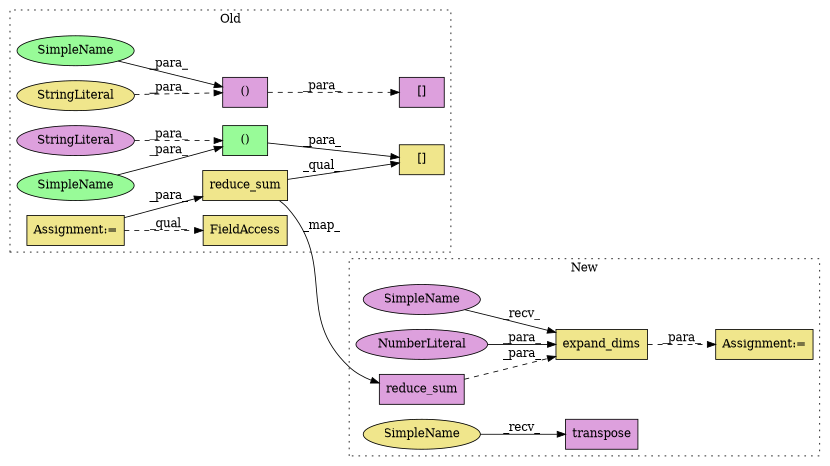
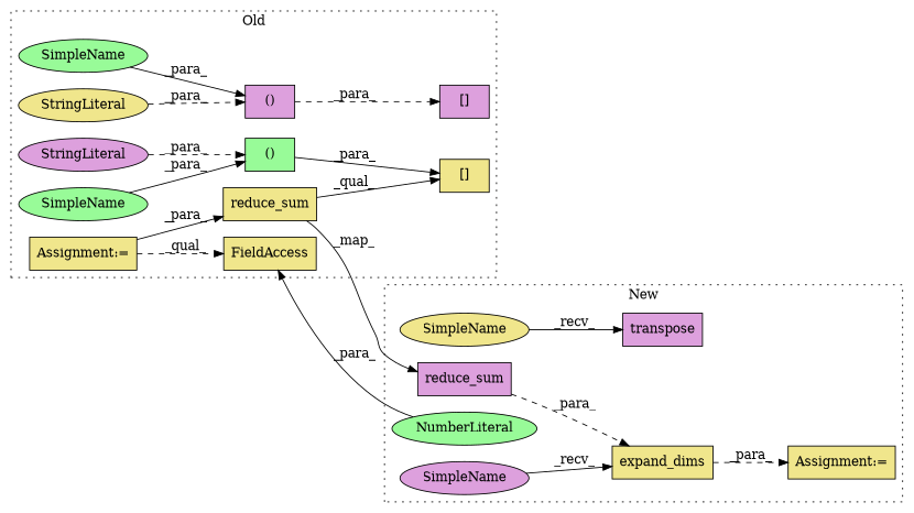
  digraph {
    rankdir=LR
    node [a=32 fillcolor=khaki l=1 s=4267 shape=box style=filled]
    edge [style=solid]
    n1 [a=2 l="48,2" label="[]" s="4219,4300"]
    n2 [a=106 fillcolor=palegreen l=33 label="()"]
    n3 [a=45 fillcolor=plum l=16 label=StringLiteral s=4284 shape=ellipse]
    n4 [a=7 label="Assignment:=" s=3379]
    n5 [a=22 l=7 label=FieldAccess s=3451]
    n6 [a=106 fillcolor=plum l=33 label="()" s=4181]
    n7 [a=2 fillcolor=plum l="13,2" label="[]" s="4168,4214"]
    n8 [l="11,1" label=reduce_sum s="4230,4258"]
    n9 [a=45 l=16 label=StringLiteral s=4198 shape=ellipse]
    n10 [a=42 fillcolor=palegreen l=4 label=SimpleName shape=ellipse]
    n11 [a=42 fillcolor=palegreen l=4 label=SimpleName s=4181 shape=ellipse]
    n12 [l="12,1" label=expand_dims s="4162,4180"]
-   n13 [a=34 fillcolor=plum label=NumberLiteral s=4179 shape=ellipse]
+   n13 [a=34 fillcolor=palegreen label=NumberLiteral s=4179 shape=ellipse]
    n14 [a=7 label="Assignment:=" s=4150]
    n15 [fillcolor=plum l="10,1" label=transpose s="4495,4518"]
    n16 [fillcolor=plum l="11,1" label=reduce_sum s="4108,4136"]
    n17 [a=42 l=10 label=SimpleName s=4484 shape=ellipse]
    n18 [a=42 fillcolor=plum l=10 label=SimpleName s=4151 shape=ellipse]
    subgraph cluster_1 {
      label=Old
      style=dotted
      n1
      n2
      n3
      n4
      n5
      n6
      n7
      n8
      n9
      n10
      n11
    }
    subgraph cluster_2 {
      label=New
      style=dotted
      n12
      n13
      n14
      n15
      n16
      n17
      n18
    }
    n2 -> n1 [label=_para_]
    n3 -> n2 [label=_para_ style=dashed]
    n4 -> n5 [label=_qual_ style=dashed]
    n4 -> n8 [label=_para_]
    n6 -> n7 [label=_para_ style=dashed]
    n8 -> n1 [label=_qual_]
    n8 -> n16 [label=_map_]
    n9 -> n6 [label=_para_ style=dashed]
    n10 -> n2 [label=_para_]
    n11 -> n6 [label=_para_]
    n12 -> n14 [label=_para_ style=dashed]
-   n13 -> n12 [label=_para_]
+   n13 -> n5 [label=_para_]
    n16 -> n12 [label=_para_ style=dashed]
    n17 -> n15 [label=_recv_]
    n18 -> n12 [label=_recv_]
  }
